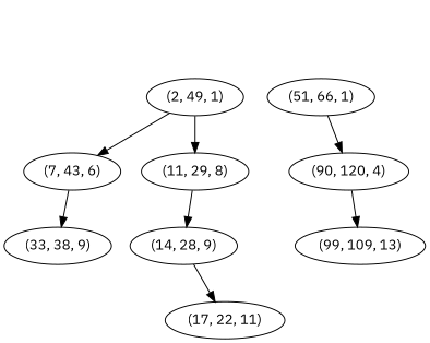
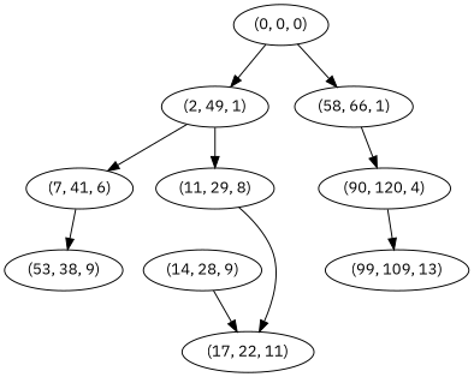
  digraph {
    fontname="IBM Plex Sans"
    node [fontname="IBM Plex Sans"]
    edge [fontname="IBM Plex Sans"]
+   "(0, 0, 0)"
    "(2, 49, 1)"
-   "(58, 66, 1)" [label="(51, 66, 1)"]
-   "(7, 43, 6)"
+   "(58, 66, 1)"
+   "(7, 43, 6)" [label="(7, 41, 6)"]
    "(11, 29, 8)"
    "(90, 120, 4)"
    n7 [label="(99, 109, 13)"]
-   "(33, 38, 9)"
+   "(33, 38, 9)" [label="(53, 38, 9)"]
    n9 [label="(14, 28, 9)"]
    "(17, 22, 11)"
+   "(0, 0, 0)" -> "(2, 49, 1)"
+   "(0, 0, 0)" -> "(58, 66, 1)"
    "(2, 49, 1)" -> "(7, 43, 6)"
    "(2, 49, 1)" -> "(11, 29, 8)"
    "(58, 66, 1)" -> "(90, 120, 4)"
    "(7, 43, 6)" -> "(33, 38, 9)"
-   "(11, 29, 8)" -> n9
+   "(11, 29, 8)" -> "(17, 22, 11)"
    "(90, 120, 4)" -> n7
    n9 -> "(17, 22, 11)"
  }
